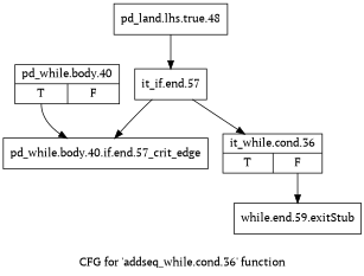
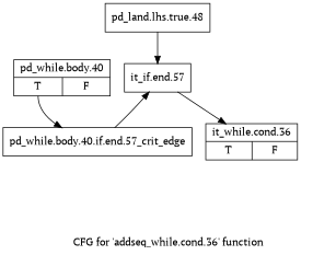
  digraph {
    fontname="PT Serif"
    label="CFG for 'addseq_while.cond.36' function"
    node [fontname="PT Serif" shape=record]
    edge [fontname="PT Serif"]
    n1 [label="{it_while.cond.36|{<s0>T|<s1>F}}"]
-   n2 [label="{while.end.59.exitStub}"]
    n3 [label="{pd_while.body.40|{<s0>T|<s1>F}}"]
    n4 [label="{pd_while.body.40.if.end.57_crit_edge}"]
    n5 [label="{it_if.end.57}"]
    n6 [label="{pd_land.lhs.true.48}"]
-   n1 -> n2 [tailport=s1]
    n3 -> n4 [tailport=s0]
-   n5 -> n4
+   n4 -> n5
    n5 -> n1
    n6 -> n5
  }
